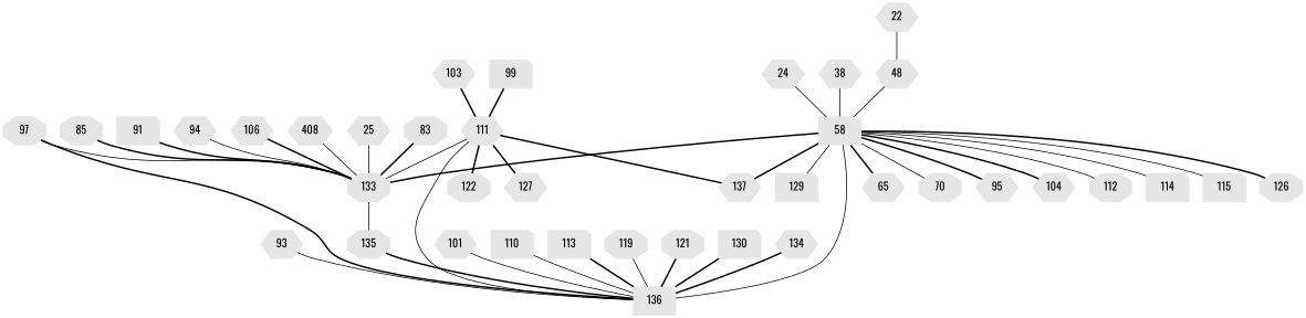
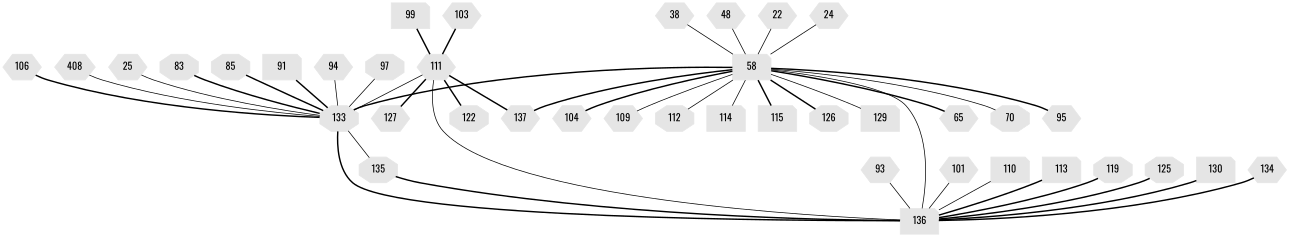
  graph {
    fontname=Oswald
    node [color=gray90 fontname=Oswald shape=hexagon style=filled]
    edge [fontname=Oswald style=bold]
    58 [shape=note super="+16+5"]
    133 [shape=octagon super="+3+96+100+27+55"]
    65
    70 [shape=octagon]
    95
    104
+   109
    112 [shape=octagon]
    114 [shape=note]
    115 [shape=note]
    126 [shape=octagon]
    129 [shape=note]
    136 [shape=note super="+30+31+131+40+17+34+54+64+73+82+79"]
    137 [super="+86+121+123"]
    22
    24
    135 [shape=octagon super="+120+132"]
    25
    38
    48
    83 [shape=octagon]
    85 [shape=octagon]
    91 [shape=note super="+41"]
    93
    94
    97 [shape=octagon]
    111 [super="+102+1+29+33+36+53+56+69+78+98"]
    122 [shape=octagon super="+4+14+28+117"]
    127 [super="+92"]
    99 [shape=note]
    101
    103
    106
    n34 [label=408]
    110 [shape=note]
    113 [shape=note]
    119 [shape=octagon super="+116"]
-   125 [shape=octagon label=121]
+   125 [shape=octagon]
    130 [shape=note]
    134
    58 -- 133 [weight=6]
    58 -- 65
    58 -- 70 [style=solid]
    58 -- 95
    58 -- 104
+   58 -- 109 [style=solid]
    58 -- 112 [style=solid]
    58 -- 114 [style=solid]
-   58 -- 115 [style=solid]
+   58 -- 115
    58 -- 126
    58 -- 129 [style=solid]
    58 -- 136 [style=solid weight=7]
    58 -- 137 [weight=3]
-   97 -- 136
+   133 -- 136
    133 -- 135 [style=solid weight=2]
-   22 -- 48 [style=solid]
+   22 -- 58 [style=solid]
    24 -- 58 [style=solid]
    135 -- 136
    25 -- 133 [style=solid]
    38 -- 58 [style=solid]
    48 -- 58 [style=solid]
    83 -- 133
    85 -- 133
    91 -- 133
    93 -- 136 [style=solid]
    94 -- 133 [style=solid]
    97 -- 133 [style=solid]
    111 -- 133 [style=solid weight=4]
    111 -- 136 [style=solid weight=3]
    111 -- 137
    111 -- 122
    111 -- 127
    99 -- 111
    101 -- 136 [style=solid]
    103 -- 111
    106 -- 133
    n34 -- 133 [style=solid]
    110 -- 136 [style=solid]
    113 -- 136
-   119 -- 136 [style=solid]
+   119 -- 136
    125 -- 136
    130 -- 136
    134 -- 136
  }
